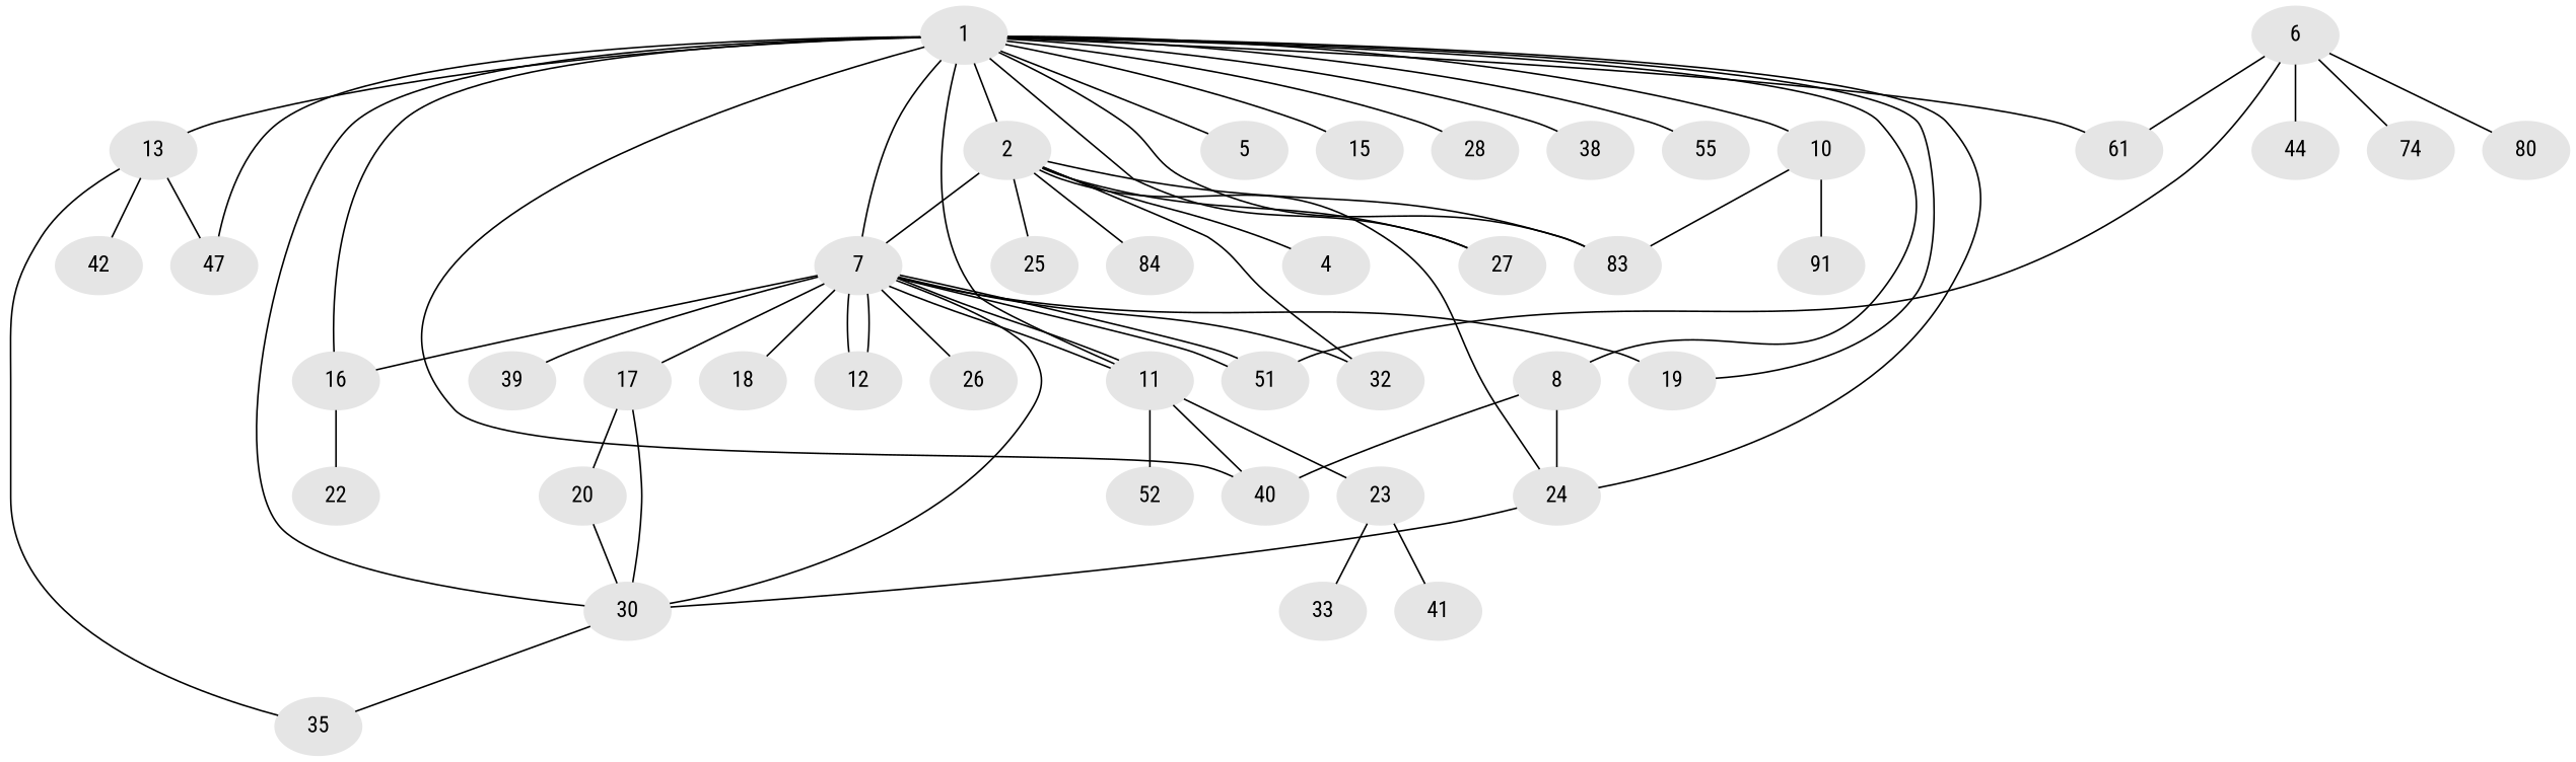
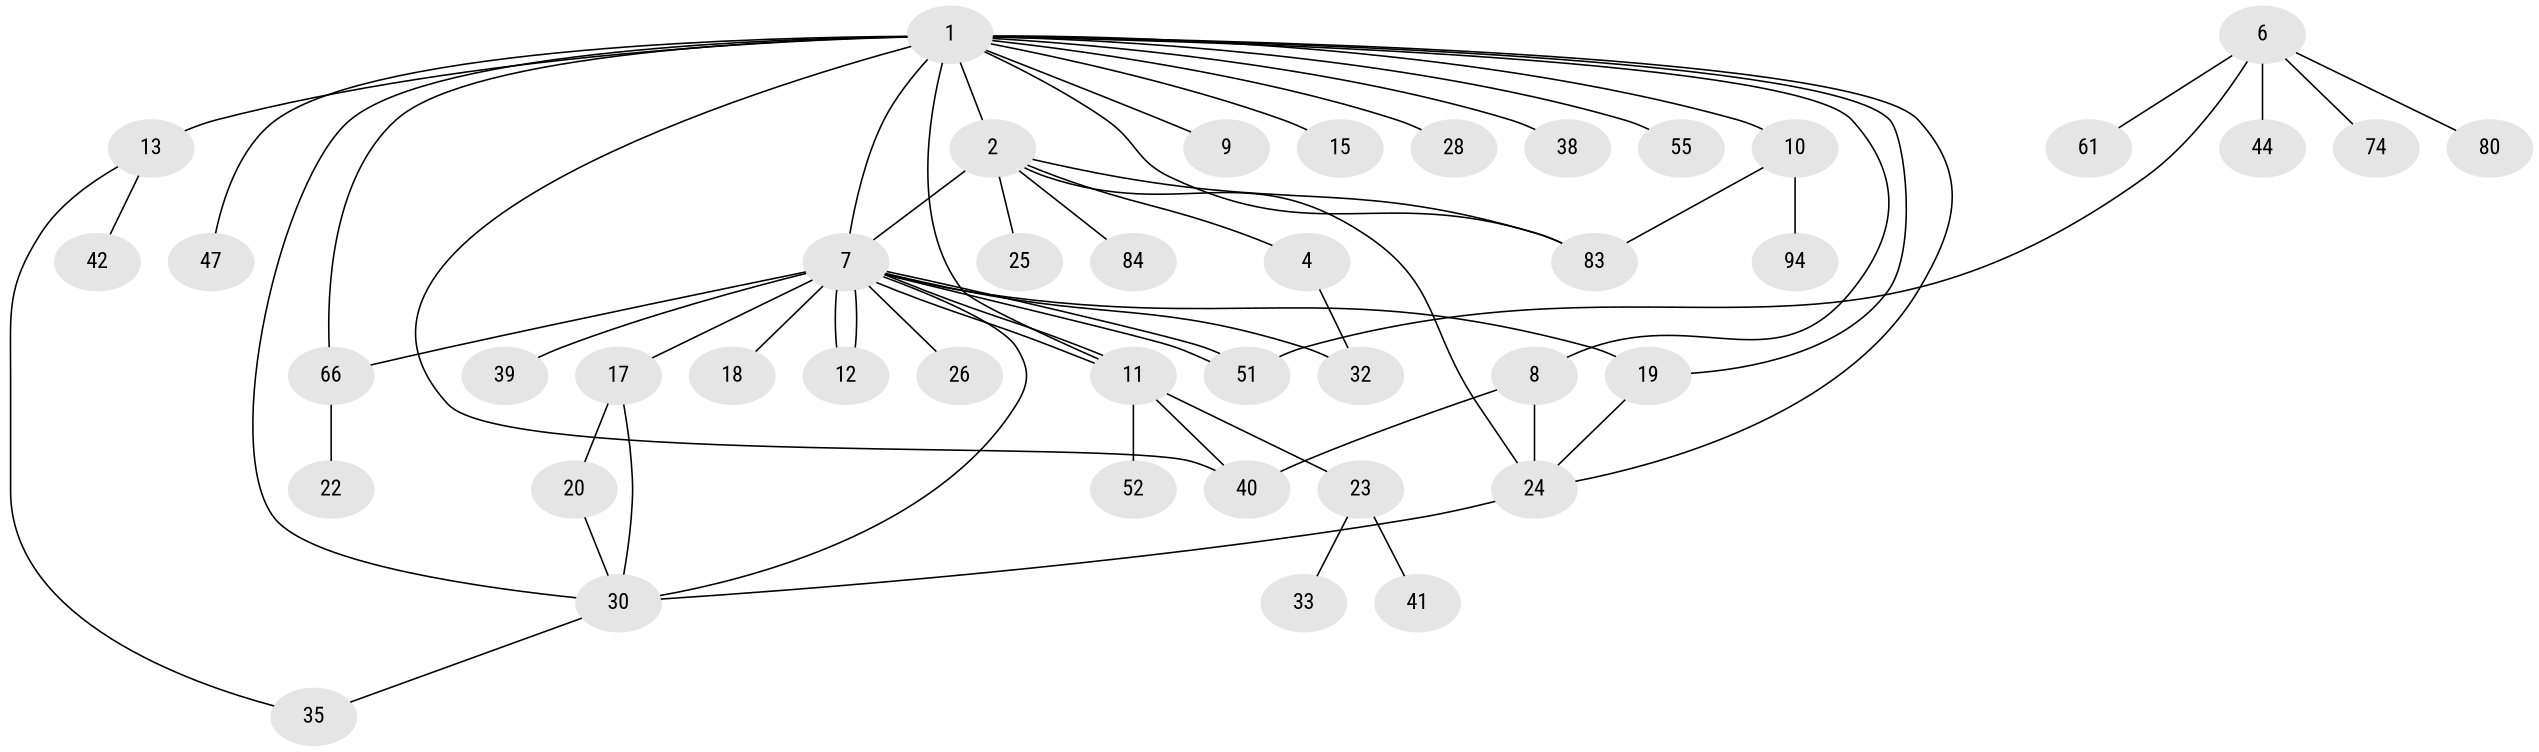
  graph {
    fontname="Roboto Condensed"
    node [color=gray90 fontname="Roboto Condensed" style=filled]
    edge [fontname="Roboto Condensed"]
    1 [super="+49+43+9+31+3"]
    2
-   5
+   5 [label=9]
    7
    8
    10
    11
    13 [super="+14+29"]
    15
-   16 [super="+54"]
+   16 [super="+54" label=66]
    19
    24 [super="+62+90"]
-   27 [super="+58"]
    28
    30 [super="+63"]
    38
    40
    47
    55
    61 [super="+81"]
    83 [super="+87"]
    4
    25
    32
    84
    6
    44
    51
    74
    80
    18
    12
    17 [super="+67+50+34"]
    26
    39
-   91
+   91 [label=94]
    23 [super="+69"]
    52
    35
    42
    22
    20 [super="+46"]
    33
    41
    1 -- 2 [weight=2]
    1 -- 5
    1 -- 7 [weight=7]
    1 -- 8
    1 -- 10 [weight=2]
    1 -- 11 [weight=2]
    1 -- 13 [weight=2]
    1 -- 15
    1 -- 16 [weight=2]
    1 -- 19
    1 -- 24
-   1 -- 27 [weight=2]
    1 -- 28
    1 -- 30
    1 -- 38
    1 -- 40
    1 -- 47
    1 -- 55
-   1 -- 61
    1 -- 83
    2 -- 7
    2 -- 24
-   2 -- 27
    2 -- 83
    2 -- 4
    2 -- 25
-   2 -- 32
+   4 -- 32
    2 -- 84
    7 -- 11
    7 -- 11
    7 -- 16
    7 -- 19
    7 -- 30
    7 -- 32
    7 -- 51
    7 -- 51
    7 -- 18
    7 -- 12
    7 -- 12
    7 -- 17
    7 -- 26
    7 -- 39
    8 -- 24
    8 -- 40
    10 -- 83
    10 -- 91
    11 -- 40
    11 -- 23
    11 -- 52
-   13 -- 47
    13 -- 35
    13 -- 42
    16 -- 22
+   19 -- 24
    24 -- 30
    30 -- 35
    6 -- 61
    6 -- 44
    6 -- 51
    6 -- 74
    6 -- 80
    17 -- 30
    17 -- 20
    23 -- 33
    23 -- 41
    20 -- 30
  }
